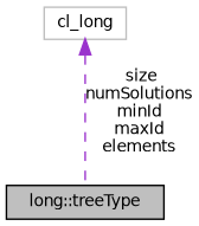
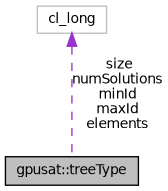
  digraph {
    node [fontname=Helvetica fontsize=10 shape=record style=filled]
-   n1 [color=black fillcolor=grey75 fontcolor=black height=0.2 label="long::treeType" width=0.4]
+   n1 [color=black fillcolor=grey75 fontcolor=black height=0.2 label="gpusat::treeType" width=0.4]
    n2 [color=grey75 fillcolor=white height=0.2 label=cl_long width=0.4]
    n2 -> n1 [color=darkorchid3 dir=back fontname=Helvetica fontsize=10 label=" size\nnumSolutions\nminId\nmaxId\nelements" labelfontname=Helvetica labelfontsize=10 style=dashed]
  }
